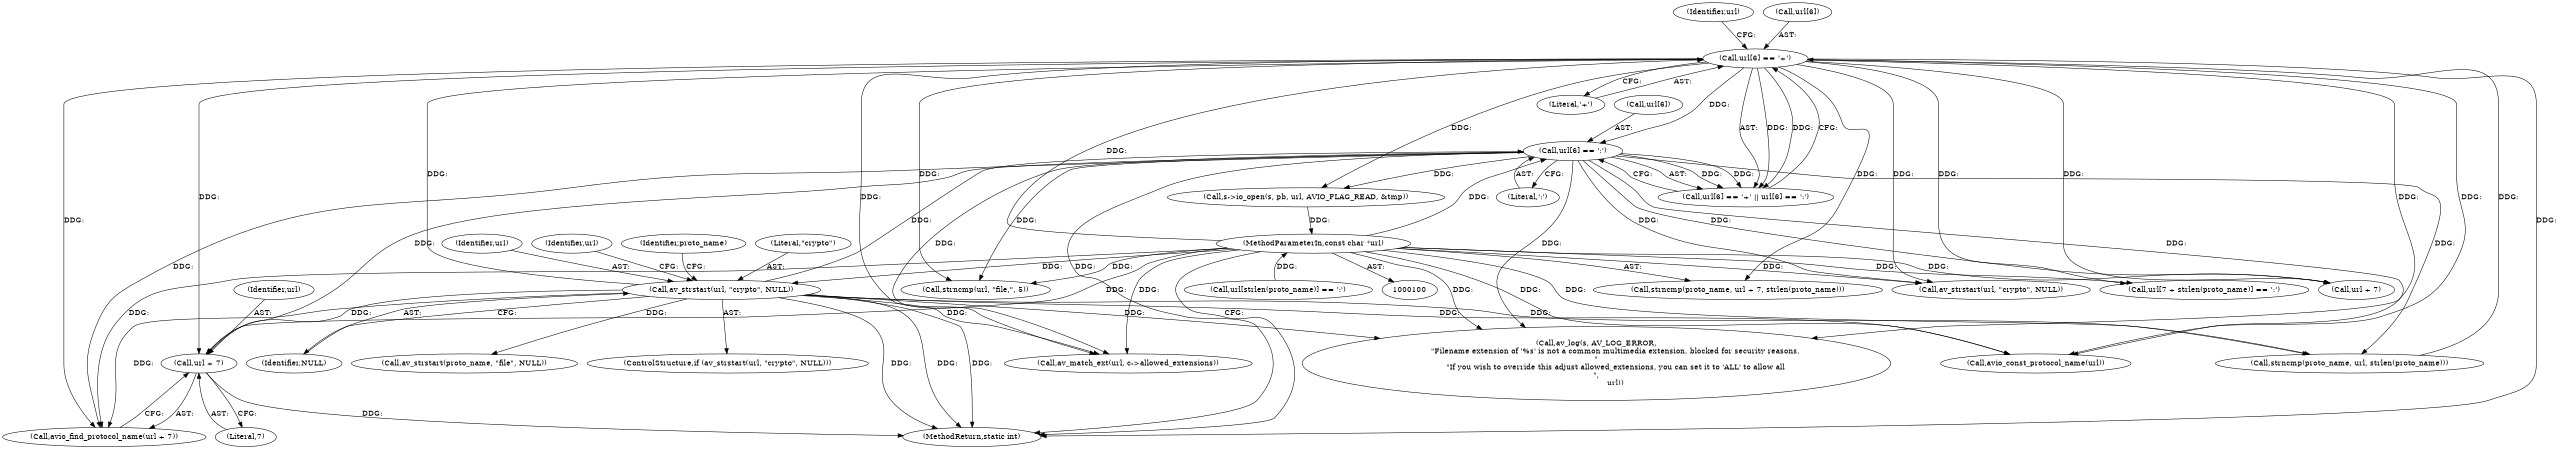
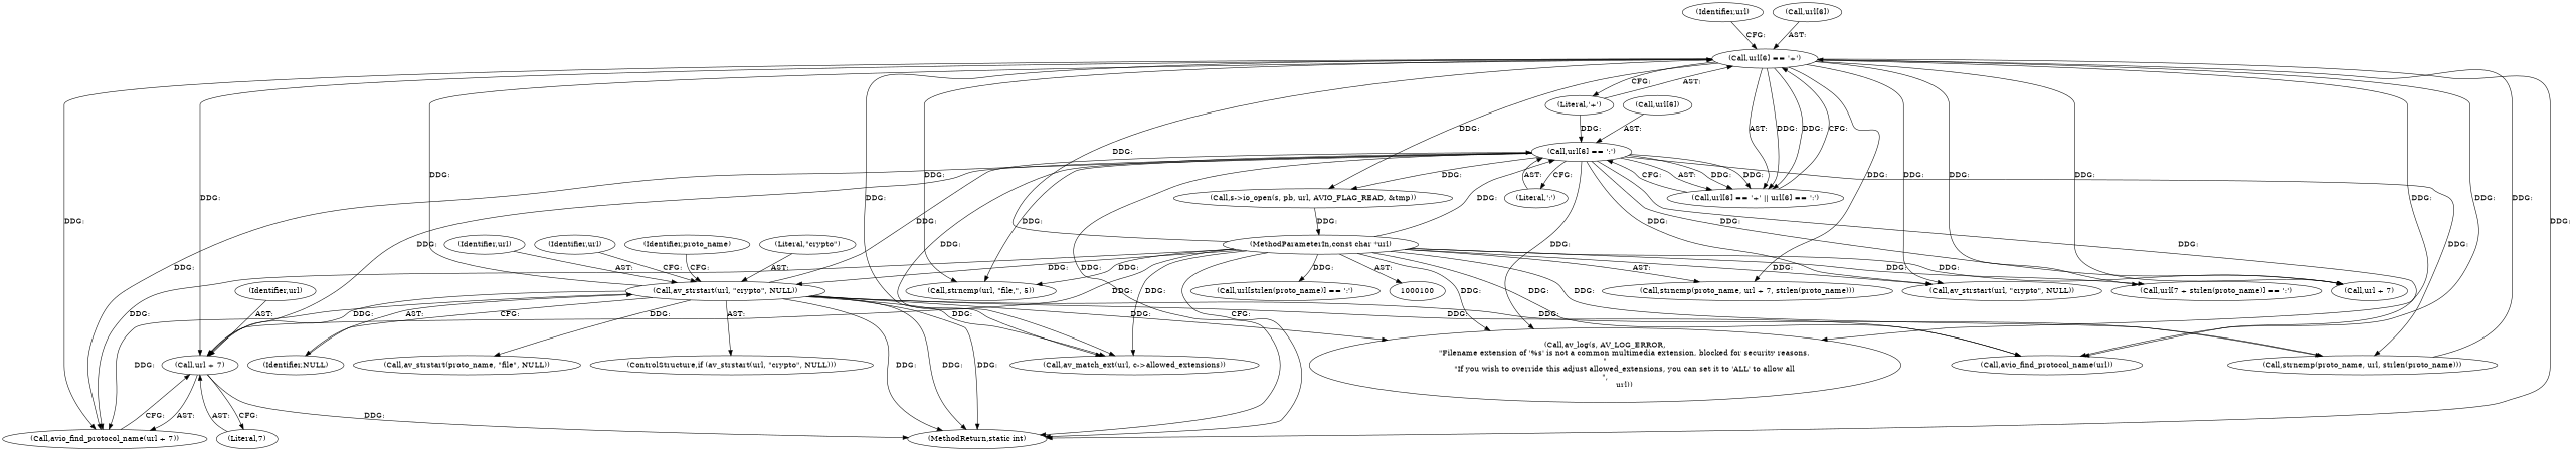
  digraph {
    n1 [label="(Call,url + 7)"]
    n2 [label="(Literal,7)"]
    n3 [label="(MethodReturn,static int)"]
    n4 [label="(Call,avio_find_protocol_name(url + 7))"]
    n5 [label="(Call,url[6] == '+')"]
    n6 [label="(Call,url[6] == ':')"]
    n7 [label="(Literal,'+')"]
-   n8 [label="(Call,avio_const_protocol_name(url))"]
+   n8 [label="(Call,avio_find_protocol_name(url))"]
    n9 [label="(Call,s->io_open(s, pb, url, AVIO_FLAG_READ, &tmp))"]
    n10 [label="(Call,strncmp(url, \"file,\", 5))"]
    n11 [label="(Call,av_strstart(url, \"crypto\", NULL))"]
    n12 [label="(Call,url + 7)"]
    n13 [label="(Call,av_log(s, AV_LOG_ERROR,\n                \"Filename extension of \'%s\' is not a common multimedia extension, blocked for security reasons.\n\"\n                \"If you wish to override this adjust allowed_extensions, you can set it to \'ALL\' to allow all\n\",\n                url))"]
    n14 [label="(Call,strncmp(proto_name, url + 7, strlen(proto_name)))"]
    n15 [label="(Call,url[6] == '+' || url[6] == ':')"]
    n16 [label="(Call,url[7 + strlen(proto_name)] == ':')"]
    n17 [label="(Call,av_match_ext(url, c->allowed_extensions))"]
    n18 [label="(Call,strncmp(proto_name, url, strlen(proto_name)))"]
    n19 [label="(Literal,':')"]
    n20 [label="(MethodParameterIn,const char *url)"]
    n21 [label="(Call,av_strstart(url, \"crypto\", NULL))"]
    n22 [label="(Identifier,NULL)"]
    n23 [label="(Call,av_strstart(proto_name, \"file\", NULL))"]
    n24 [label="(ControlStructure,if (av_strstart(url, \"crypto\", NULL)))"]
    n25 [label="(Call,url[strlen(proto_name)] == ':')"]
    1000100
    n27 [label="(Literal,\"crypto\")"]
    n28 [label="(Identifier,url)"]
    n29 [label="(Identifier,url)"]
    n30 [label="(Identifier,url)"]
    n31 [label="(Call,url[6])"]
    n32 [label="(Call,url[6])"]
    n33 [label="(Identifier,url)"]
    n34 [label="(Identifier,proto_name)"]
    n1 -> n2 [label="CFG: "]
    n1 -> n3 [label="DDG: "]
    n1 -> n4 [label="AST: "]
    n2 -> n1 [label="AST: "]
    n4 -> n1 [label="CFG: "]
    n5 -> n1 [label="DDG: "]
    n5 -> n3 [label="DDG: "]
    n5 -> n4 [label="DDG: "]
-   n5 -> n6 [label="DDG: "]
+   n7 -> n6 [label="DDG: "]
    n5 -> n7 [label="CFG: "]
    n5 -> n8 [label="DDG: "]
    n5 -> n9 [label="DDG: "]
    n5 -> n10 [label="DDG: "]
    n5 -> n11 [label="DDG: "]
    n5 -> n12 [label="DDG: "]
    n5 -> n13 [label="DDG: "]
    n5 -> n14 [label="DDG: "]
    n5 -> n15 [label="AST: "]
    n5 -> n15 [label="DDG: "]
    n5 -> n15 [label="DDG: "]
    n5 -> n16 [label="DDG: "]
    n5 -> n17 [label="DDG: "]
    n6 -> n1 [label="DDG: "]
    n6 -> n3 [label="DDG: "]
    n6 -> n4 [label="DDG: "]
    n6 -> n8 [label="DDG: "]
    n6 -> n9 [label="DDG: "]
    n6 -> n10 [label="DDG: "]
    n6 -> n11 [label="DDG: "]
    n6 -> n12 [label="DDG: "]
    n6 -> n13 [label="DDG: "]
    n6 -> n15 [label="AST: "]
    n6 -> n15 [label="DDG: "]
    n6 -> n15 [label="DDG: "]
    n6 -> n17 [label="DDG: "]
    n6 -> n18 [label="DDG: "]
    n6 -> n19 [label="CFG: "]
    n7 -> n5 [label="AST: "]
    n9 -> n20 [label="DDG: "]
    n15 -> n5 [label="CFG: "]
    n15 -> n6 [label="CFG: "]
    n18 -> n5 [label="DDG: "]
    n19 -> n6 [label="AST: "]
    n20 -> n1 [label="DDG: "]
    n20 -> n3 [label="CFG: "]
    n20 -> n4 [label="DDG: "]
    n20 -> n5 [label="DDG: "]
    n20 -> n6 [label="DDG: "]
    n20 -> n8 [label="DDG: "]
    n20 -> n10 [label="DDG: "]
    n20 -> n11 [label="DDG: "]
    n20 -> n12 [label="DDG: "]
    n20 -> n13 [label="DDG: "]
    n20 -> n14 [label="AST: "]
    n20 -> n16 [label="DDG: "]
    n20 -> n17 [label="DDG: "]
    n20 -> n18 [label="DDG: "]
    n20 -> n21 [label="DDG: "]
-   n25 -> n20 [label="DDG: "]
+   n20 -> n25 [label="DDG: "]
    n20 -> 1000100 [label="AST: "]
    n21 -> n1 [label="DDG: "]
    n21 -> n3 [label="DDG: "]
    n21 -> n3 [label="DDG: "]
    n21 -> n3 [label="DDG: "]
    n21 -> n4 [label="DDG: "]
    n21 -> n5 [label="DDG: "]
    n21 -> n6 [label="DDG: "]
    n21 -> n8 [label="DDG: "]
    n21 -> n13 [label="DDG: "]
    n21 -> n17 [label="DDG: "]
    n21 -> n18 [label="DDG: "]
    n21 -> n22 [label="CFG: "]
    n21 -> n23 [label="DDG: "]
    n21 -> n24 [label="AST: "]
    n22 -> n21 [label="AST: "]
    n27 -> n21 [label="AST: "]
    n28 -> n1 [label="AST: "]
    n29 -> n21 [label="AST: "]
    n30 -> n5 [label="CFG: "]
    n31 -> n6 [label="AST: "]
    n32 -> n5 [label="AST: "]
    n33 -> n21 [label="CFG: "]
    n34 -> n21 [label="CFG: "]
  }
